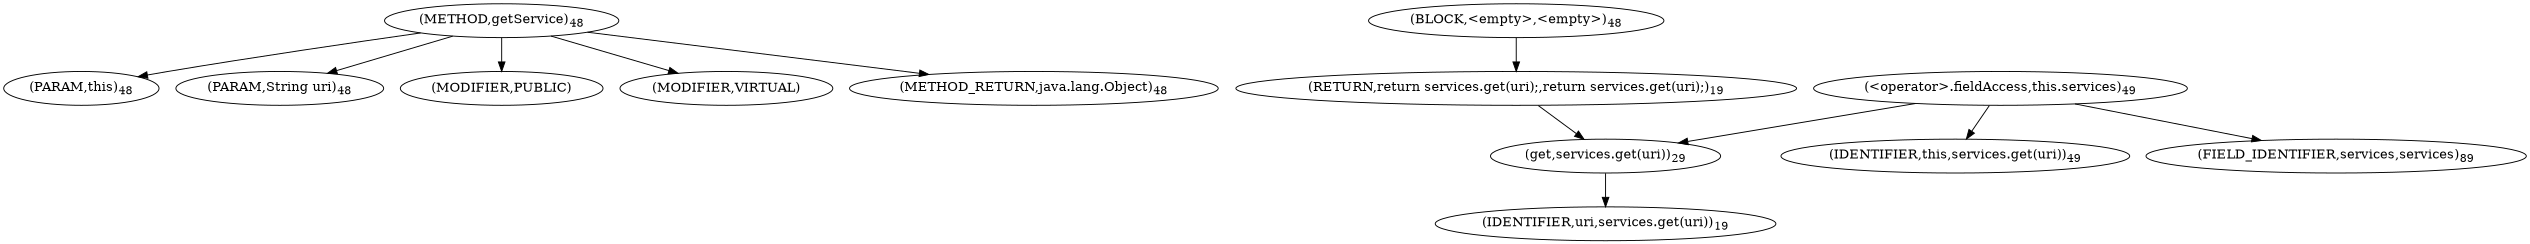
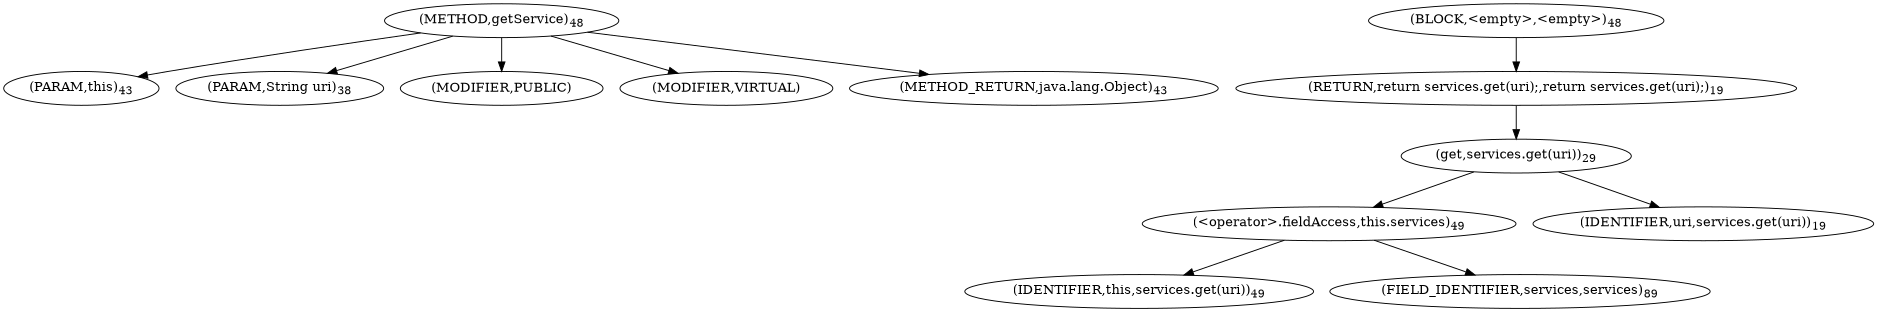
  digraph {
    n1 [label=<(METHOD,getService)<SUB>48</SUB>>]
-   n2 [label=<(PARAM,this)<SUB>48</SUB>>]
-   n3 [label=<(PARAM,String uri)<SUB>48</SUB>>]
+   n2 [label=<(PARAM,this)<SUB>43</SUB>>]
+   n3 [label=<(PARAM,String uri)<SUB>38</SUB>>]
    n4 [label=<(MODIFIER,PUBLIC)>]
    n5 [label=<(MODIFIER,VIRTUAL)>]
-   n6 [label=<(METHOD_RETURN,java.lang.Object)<SUB>48</SUB>>]
+   n6 [label=<(METHOD_RETURN,java.lang.Object)<SUB>43</SUB>>]
    n7 [label=<(BLOCK,&lt;empty&gt;,&lt;empty&gt;)<SUB>48</SUB>>]
    n8 [label=<(RETURN,return services.get(uri);,return services.get(uri);)<SUB>19</SUB>>]
    n9 [label=<(get,services.get(uri))<SUB>29</SUB>>]
    n10 [label=<(&lt;operator&gt;.fieldAccess,this.services)<SUB>49</SUB>>]
    n11 [label=<(IDENTIFIER,uri,services.get(uri))<SUB>19</SUB>>]
    n12 [label=<(IDENTIFIER,this,services.get(uri))<SUB>49</SUB>>]
    n13 [label=<(FIELD_IDENTIFIER,services,services)<SUB>89</SUB>>]
    n1 -> n2
    n1 -> n3
    n1 -> n4
    n1 -> n5
    n1 -> n6
    n7 -> n8
    n8 -> n9
-   n10 -> n9
+   n9 -> n10
    n9 -> n11
    n10 -> n12
    n10 -> n13
  }
